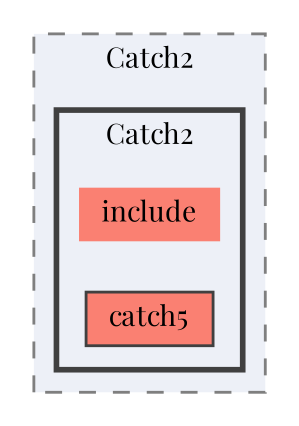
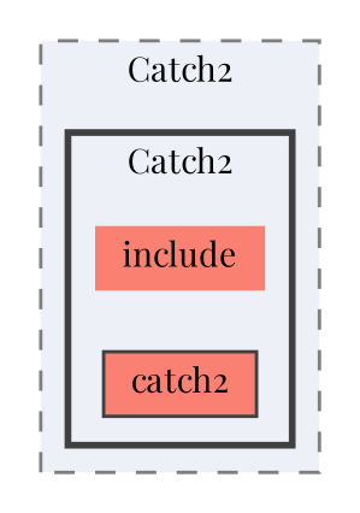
  digraph {
    compound=true
    rankdir=LR
    fontname="Playfair Display"
    node [fontname="Playfair Display" fontsize=10 style=filled fillcolor=salmon]
    n1 [height=0.2 label=include shape=plaintext width=0.4]
-   n2 [color=grey25 height=0.2 label=catch5 shape=box width=0.4]
+   n2 [color=grey25 height=0.2 label=catch2 shape=box width=0.4]
    subgraph cluster_1 {
      bgcolor="#edf0f7"
      fontsize=10
      label=Catch2
      pencolor=grey50
      style="filled,dashed"
      subgraph cluster_2 {
        bgcolor="#edf0f7"
        fontsize=10
        pencolor=grey25
        style="filled,bold"
        n1
        n2
      }
    }
  }
